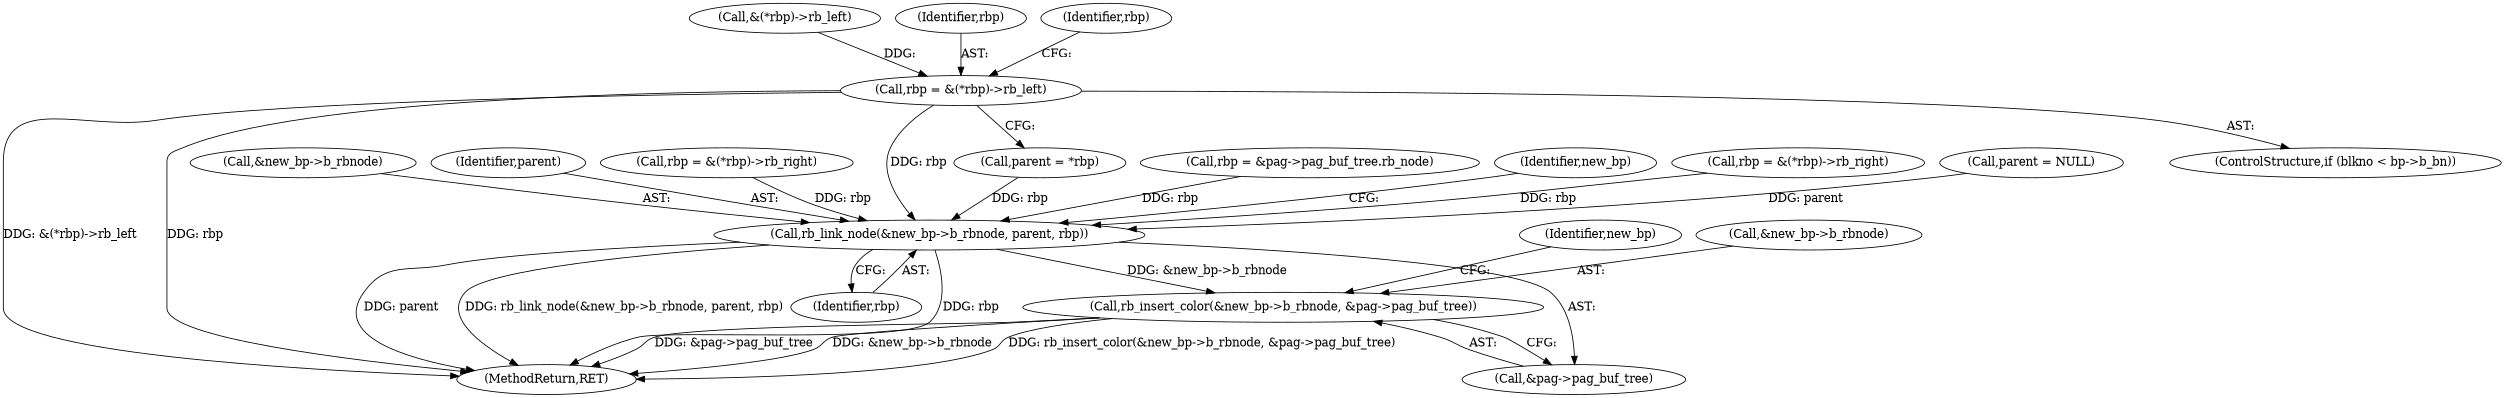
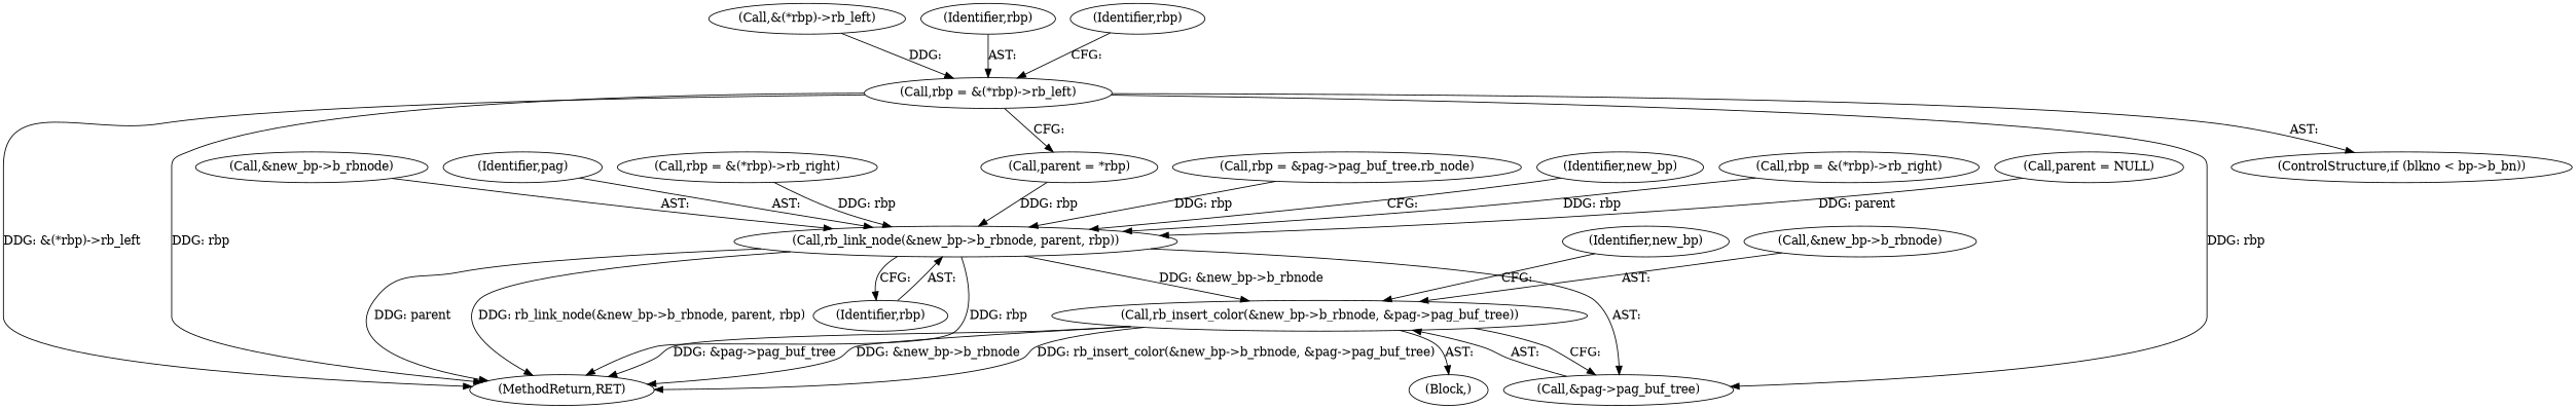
  digraph {
    n1 [label="(Call,rbp = &(*rbp)->rb_left)"]
    n2 [label="(Call,rb_link_node(&new_bp->b_rbnode, parent, rbp))"]
    n3 [label="(ControlStructure,if (blkno < bp->b_bn))"]
    n4 [label="(MethodReturn,RET)"]
    n5 [label="(Call,parent = *rbp)"]
    n6 [label="(Call,rb_insert_color(&new_bp->b_rbnode, &pag->pag_buf_tree))"]
    n7 [label="(Identifier,rbp)"]
    n8 [label="(Call,&pag->pag_buf_tree)"]
    n9 [label="(Call,&(*rbp)->rb_left)"]
+   n10 [label="(Block,)"]
    n11 [label="(Call,rbp = &pag->pag_buf_tree.rb_node)"]
    n12 [label="(Identifier,new_bp)"]
    n13 [label="(Identifier,new_bp)"]
    n14 [label="(Call,rbp = &(*rbp)->rb_right)"]
    n15 [label="(Call,parent = NULL)"]
    n16 [label="(Call,&new_bp->b_rbnode)"]
    n17 [label="(Call,&new_bp->b_rbnode)"]
    n18 [label="(Identifier,rbp)"]
-   n19 [label="(Identifier,parent)"]
+   n19 [label="(Identifier,pag)"]
    n20 [label="(Identifier,rbp)"]
    n21 [label="(Call,rbp = &(*rbp)->rb_right)"]
-   n1 -> n2 [label="DDG: rbp"]
+   n1 -> n8 [label="DDG: rbp"]
    n1 -> n3 [label="AST: "]
    n1 -> n4 [label="DDG: &(*rbp)->rb_left"]
    n1 -> n4 [label="DDG: rbp"]
    n1 -> n5 [label="CFG: "]
    n2 -> n4 [label="DDG: parent"]
    n2 -> n4 [label="DDG: rb_link_node(&new_bp->b_rbnode, parent, rbp)"]
    n2 -> n4 [label="DDG: rbp"]
    n2 -> n6 [label="DDG: &new_bp->b_rbnode"]
    n2 -> n7 [label="CFG: "]
    n2 -> n8 [label="AST: "]
    n5 -> n2 [label="DDG: rbp"]
    n6 -> n4 [label="DDG: &pag->pag_buf_tree"]
    n6 -> n4 [label="DDG: &new_bp->b_rbnode"]
    n6 -> n4 [label="DDG: rb_insert_color(&new_bp->b_rbnode, &pag->pag_buf_tree)"]
    n6 -> n8 [label="CFG: "]
+   n6 -> n10 [label="AST: "]
    n7 -> n2 [label="AST: "]
    n8 -> n6 [label="AST: "]
    n9 -> n1 [label="DDG: "]
    n11 -> n2 [label="DDG: rbp"]
    n12 -> n6 [label="CFG: "]
    n13 -> n2 [label="CFG: "]
    n14 -> n2 [label="DDG: rbp"]
    n15 -> n2 [label="DDG: parent"]
    n16 -> n6 [label="AST: "]
    n17 -> n2 [label="AST: "]
    n18 -> n1 [label="AST: "]
    n19 -> n2 [label="AST: "]
    n20 -> n1 [label="CFG: "]
    n21 -> n2 [label="DDG: rbp"]
  }
